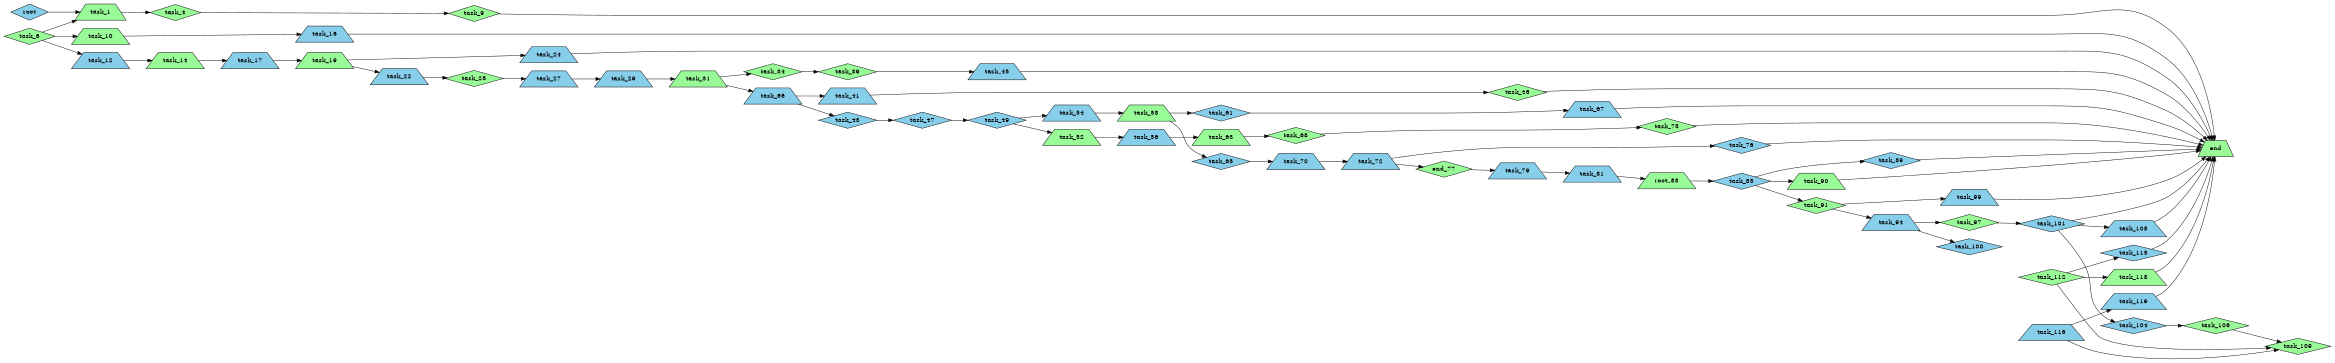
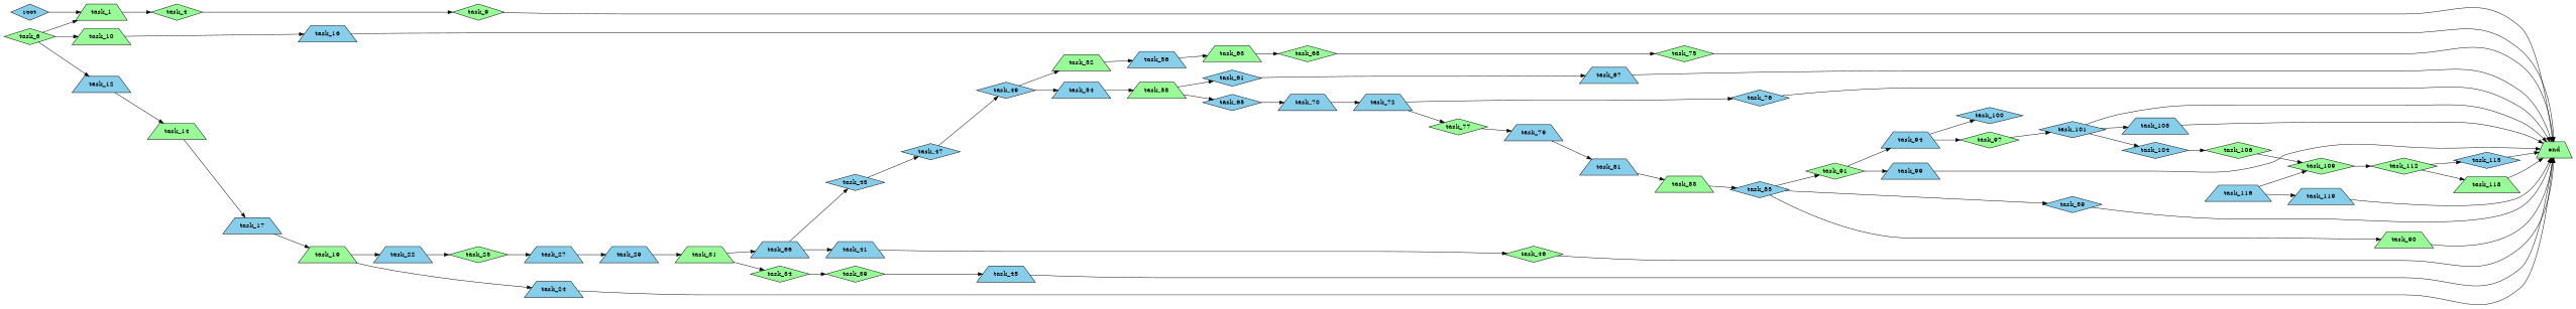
  digraph {
    rankdir=LR
    node [fillcolor=skyblue shape=trapezium style=filled]
    root [shape=diamond]
    task_1 [fillcolor=palegreen]
    task_4 [fillcolor=palegreen shape=diamond]
    task_9 [fillcolor=palegreen shape=diamond]
    task_6 [fillcolor=palegreen shape=diamond]
    task_10 [fillcolor=palegreen]
    task_12
    end [fillcolor=palegreen]
    task_16
    task_14 [fillcolor=palegreen]
    task_17
    task_19 [fillcolor=palegreen]
    task_22
    task_24
    task_25 [fillcolor=palegreen shape=diamond]
    task_27
    task_29
    task_31 [fillcolor=palegreen]
    task_34 [fillcolor=palegreen shape=diamond]
    n20 [label=task_66]
    task_39 [fillcolor=palegreen shape=diamond]
    task_41
    task_43 [shape=diamond]
    task_45
    task_46 [fillcolor=palegreen shape=diamond]
    task_47 [shape=diamond]
    task_49 [shape=diamond]
    task_52 [fillcolor=palegreen]
    task_54
    task_56
    task_58 [fillcolor=palegreen]
    task_63 [fillcolor=palegreen]
    task_61 [shape=diamond]
    task_65 [shape=diamond]
    task_68 [fillcolor=palegreen shape=diamond]
    task_67
    task_70
    task_75 [fillcolor=palegreen shape=diamond]
    task_72
    task_76 [shape=diamond]
-   task_77 [fillcolor=palegreen shape=diamond label=end_77]
+   task_77 [fillcolor=palegreen shape=diamond]
    task_79
    task_81
-   task_83 [fillcolor=palegreen label=root_83]
+   task_83 [fillcolor=palegreen]
    task_85 [shape=diamond]
    task_89 [shape=diamond]
    task_90 [fillcolor=palegreen]
    task_91 [fillcolor=palegreen shape=diamond]
    task_94
    task_99
    task_97 [fillcolor=palegreen shape=diamond]
    task_100 [shape=diamond]
    task_101 [shape=diamond]
    task_104 [shape=diamond]
    task_108
    task_106 [fillcolor=palegreen shape=diamond]
    task_109 [fillcolor=palegreen shape=diamond]
    task_112 [fillcolor=palegreen shape=diamond]
    task_115 [shape=diamond]
    task_118 [fillcolor=palegreen]
    task_116
    task_119
    root -> task_1
    task_1 -> task_4
    task_4 -> task_9
    task_9 -> end
    task_6 -> task_1
    task_6 -> task_10
    task_6 -> task_12
    task_10 -> task_16
    task_12 -> task_14
    task_16 -> end
    task_14 -> task_17
    task_17 -> task_19
    task_19 -> task_22
    task_19 -> task_24
    task_22 -> task_25
    task_24 -> end
    task_25 -> task_27
    task_27 -> task_29
    task_29 -> task_31
    task_31 -> task_34
    task_31 -> n20
    task_34 -> task_39
    n20 -> task_41
    n20 -> task_43
    task_39 -> task_45
    task_41 -> task_46
    task_43 -> task_47
    task_45 -> end
    task_46 -> end
    task_47 -> task_49
    task_49 -> task_52
    task_49 -> task_54
    task_52 -> task_56
    task_54 -> task_58
    task_56 -> task_63
    task_58 -> task_61
    task_58 -> task_65
    task_63 -> task_68
    task_61 -> task_67
    task_65 -> task_70
    task_68 -> task_75
    task_67 -> end
    task_70 -> task_72
    task_75 -> end
    task_72 -> task_76
    task_72 -> task_77
    task_76 -> end
    task_77 -> task_79
    task_79 -> task_81
    task_81 -> task_83
    task_83 -> task_85
    task_85 -> task_89
    task_85 -> task_90
    task_85 -> task_91
    task_89 -> end
    task_90 -> end
    task_91 -> task_94
    task_91 -> task_99
    task_94 -> task_97
    task_94 -> task_100
    task_99 -> end
    task_97 -> task_101
    task_101 -> end
    task_101 -> task_104
    task_101 -> task_108
    task_104 -> task_106
    task_108 -> end
    task_106 -> task_109
-   task_112 -> task_109
+   task_109 -> task_112
    task_112 -> task_115
    task_112 -> task_118
    task_115 -> end
    task_118 -> end
    task_116 -> task_109
    task_116 -> task_119
    task_119 -> end
  }
